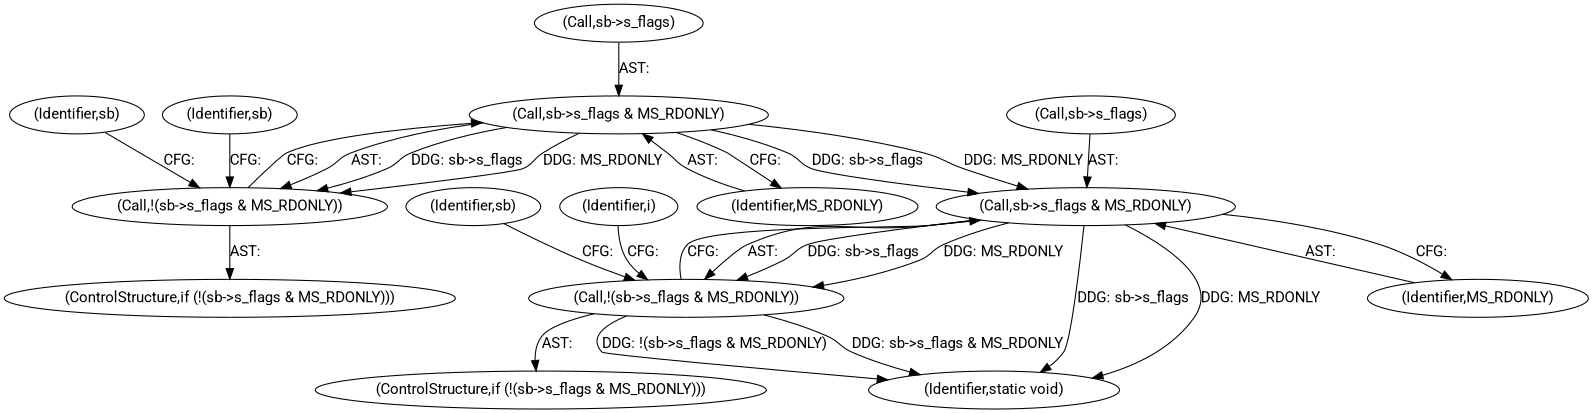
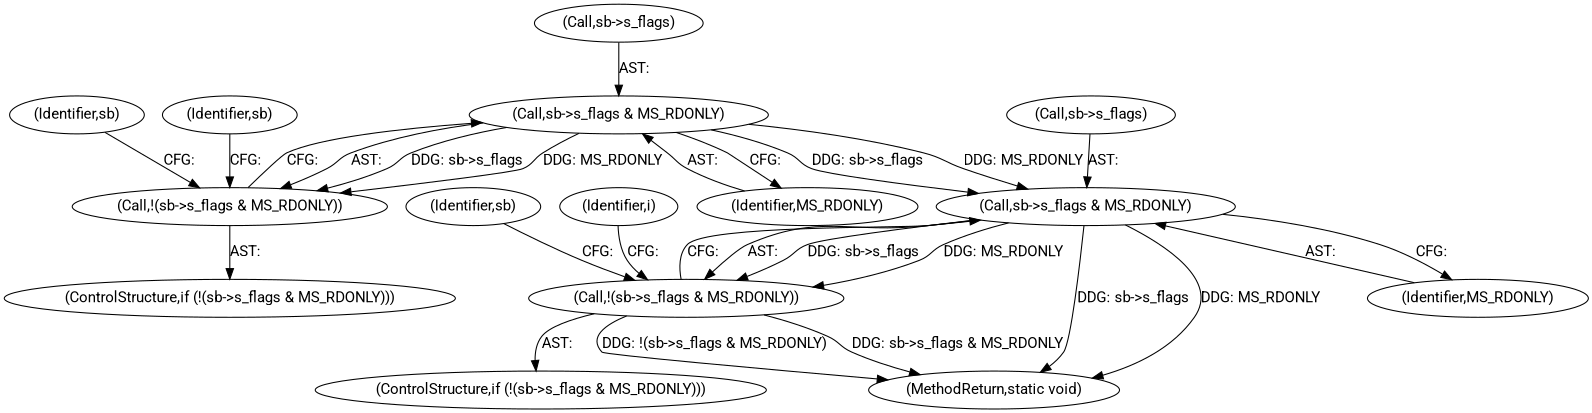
  digraph {
    fontname=Roboto
    node [fontname=Roboto]
    edge [fontname=Roboto]
    n1 [label="(Call,sb->s_flags & MS_RDONLY)"]
    n2 [label="(Call,!(sb->s_flags & MS_RDONLY))"]
    n3 [label="(Call,sb->s_flags & MS_RDONLY)"]
    n4 [label="(Identifier,MS_RDONLY)"]
    n5 [label="(ControlStructure,if (!(sb->s_flags & MS_RDONLY)))"]
    n6 [label="(Call,!(sb->s_flags & MS_RDONLY))"]
    n7 [label="(Identifier,MS_RDONLY)"]
-   n8 [label="(Identifier,static void)"]
+   n8 [label="(MethodReturn,static void)"]
    n9 [label="(ControlStructure,if (!(sb->s_flags & MS_RDONLY)))"]
    n10 [label="(Call,sb->s_flags)"]
    n11 [label="(Identifier,sb)"]
    n12 [label="(Identifier,i)"]
    n13 [label="(Call,sb->s_flags)"]
    n14 [label="(Identifier,sb)"]
    n15 [label="(Identifier,sb)"]
    n1 -> n2 [label="AST: "]
    n1 -> n2 [label="DDG: sb->s_flags"]
    n1 -> n2 [label="DDG: MS_RDONLY"]
    n1 -> n3 [label="DDG: sb->s_flags"]
    n1 -> n3 [label="DDG: MS_RDONLY"]
    n1 -> n4 [label="CFG: "]
    n2 -> n1 [label="CFG: "]
    n2 -> n5 [label="AST: "]
    n3 -> n6 [label="AST: "]
    n3 -> n6 [label="DDG: sb->s_flags"]
    n3 -> n6 [label="DDG: MS_RDONLY"]
    n3 -> n7 [label="CFG: "]
    n3 -> n8 [label="DDG: MS_RDONLY"]
    n3 -> n8 [label="DDG: sb->s_flags"]
    n4 -> n1 [label="AST: "]
    n6 -> n3 [label="CFG: "]
    n6 -> n8 [label="DDG: !(sb->s_flags & MS_RDONLY)"]
    n6 -> n8 [label="DDG: sb->s_flags & MS_RDONLY"]
    n6 -> n9 [label="AST: "]
    n7 -> n3 [label="AST: "]
    n10 -> n3 [label="AST: "]
    n11 -> n2 [label="CFG: "]
    n12 -> n6 [label="CFG: "]
    n13 -> n1 [label="AST: "]
    n14 -> n6 [label="CFG: "]
    n15 -> n2 [label="CFG: "]
  }
